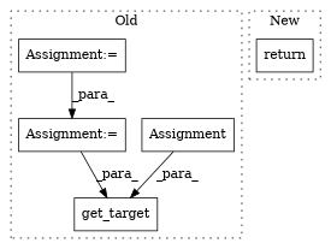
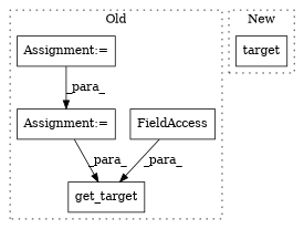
  digraph {
    node [a=7 l=7 shape=box]
    n1 [a=32 l="11,1" label=get_target s="2960,2975"]
    n2 [l=1 label="Assignment:=" s=2884]
-   n3 [a=22 l=17 label=Assignment s=2942]
+   n3 [a=22 l=17 label=FieldAccess s=2942]
    n4 [label="Assignment:=" s=2699]
-   n5 [a=41 label=return s=2597]
+   n5 [a=41 label=target s=2597]
    subgraph cluster_1 {
      label=Old
      style=dotted
      n1
      n2
      n3
      n4
    }
    subgraph cluster_2 {
      label=New
      style=dotted
      n5
    }
    n2 -> n1 [label=_para_]
    n3 -> n1 [label=_para_]
    n4 -> n2 [label=_para_]
  }
